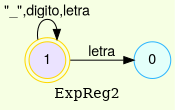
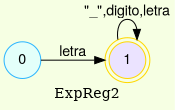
  digraph {
    bgcolor="#F6FFE3"
    label=ExpReg2
    rankdir=LR
    node [fontname="Helvetica,Arial,sans-serif" style=filled]
    edge [fontname="Helvetica,Arial,sans-serif"]
    1 [color=gold fillcolor="#EBE3FF" shape=doublecircle]
    0 [color="#2CB5FF" fillcolor="#E3FFFA" shape=circle]
    1 -> 1 [label="\"_\",digito,letra"]
-   1 -> 0 [label=letra]
+   0 -> 1 [label=letra]
  }
